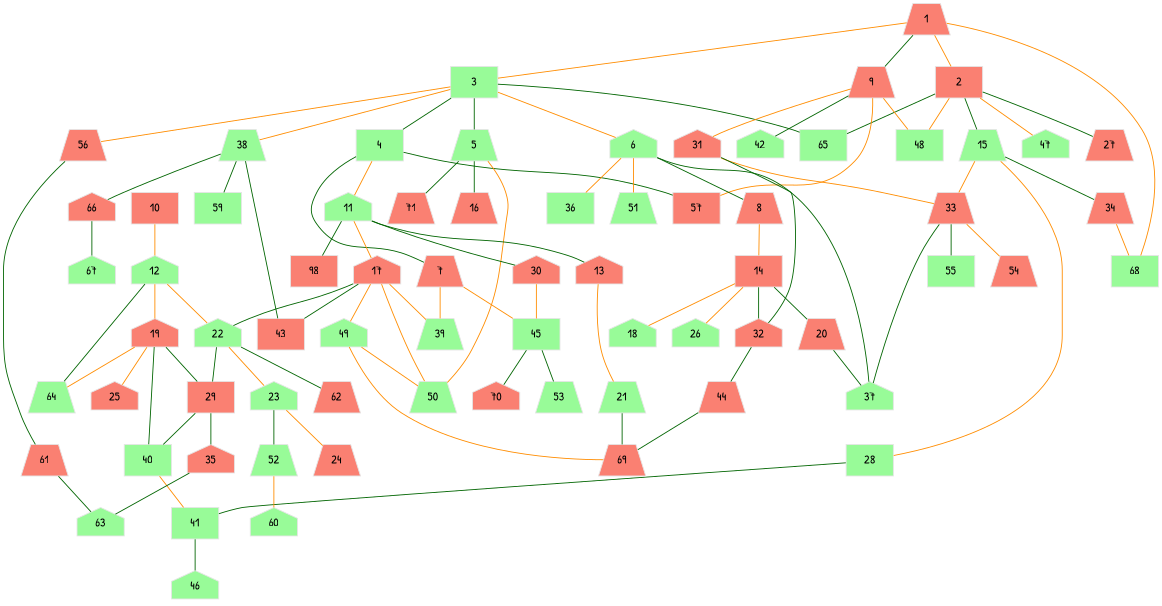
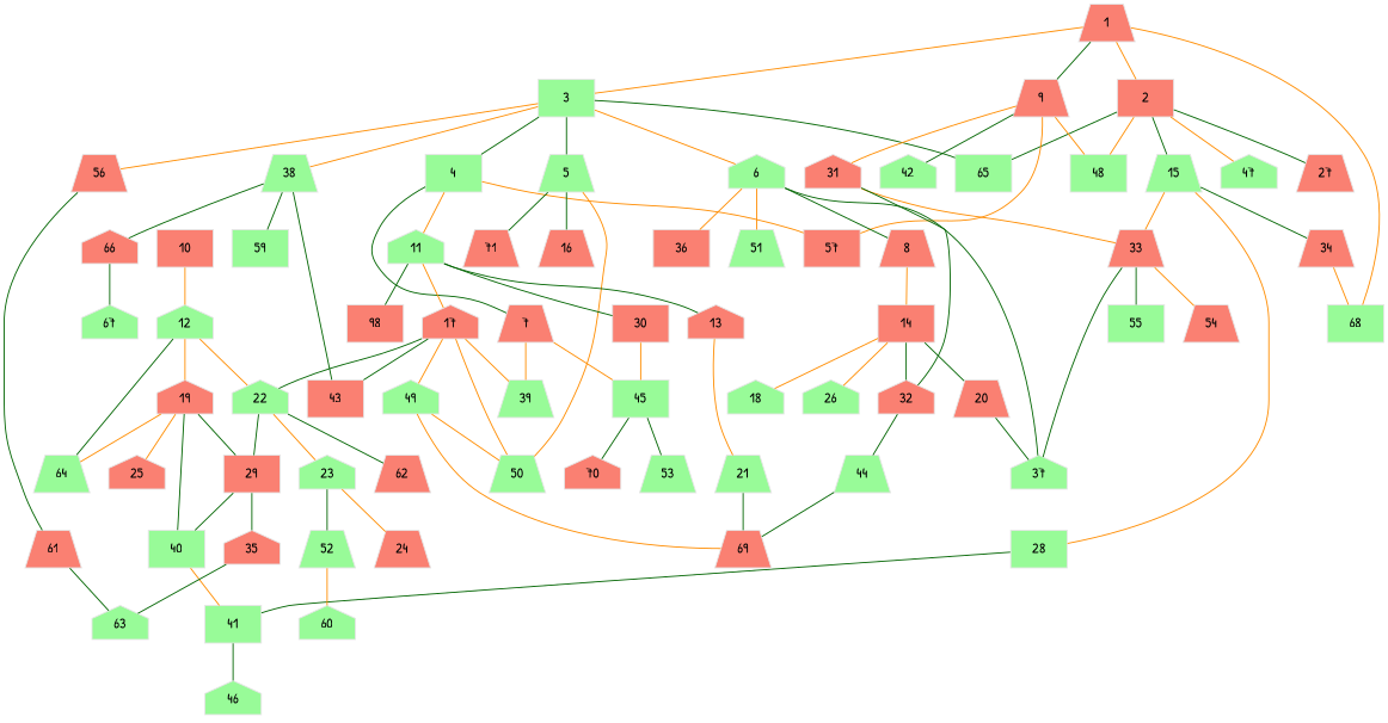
  graph {
    fontname="Patrick Hand"
    node [color=gray90 fillcolor=palegreen fontname="Patrick Hand" shape=trapezium style=filled]
    edge [color=darkgreen fontname="Patrick Hand"]
    1 [fillcolor=salmon]
    2 [fillcolor=salmon shape=box]
    3 [shape=box]
    9 [fillcolor=salmon]
    68 [shape=box]
    15
    27 [fillcolor=salmon]
    47 [shape=house]
    65 [shape=box]
    48 [shape=box]
    4 [shape=box]
    5
    6 [shape=house]
    38
    56 [fillcolor=salmon]
    57 [fillcolor=salmon shape=box]
    31 [fillcolor=salmon shape=house]
    42 [shape=house]
    10 [fillcolor=salmon shape=box]
    12 [shape=house]
    28 [shape=box]
    33 [fillcolor=salmon]
    34 [fillcolor=salmon]
    7 [fillcolor=salmon]
    11 [shape=house]
    16 [fillcolor=salmon]
    50
    71 [fillcolor=salmon]
    8 [fillcolor=salmon]
-   36 [shape=box]
+   36 [fillcolor=salmon shape=box]
    37 [shape=house]
    51
    43 [fillcolor=salmon shape=box]
    59 [shape=box]
    66 [fillcolor=salmon shape=house]
    61 [fillcolor=salmon]
    39
    45 [shape=box]
    13 [fillcolor=salmon shape=house]
    17 [fillcolor=salmon shape=house]
-   30 [fillcolor=salmon shape=house]
+   30 [fillcolor=salmon shape=box]
    n42 [fillcolor=salmon label=98 shape=box]
    14 [fillcolor=salmon shape=box]
    53
    70 [fillcolor=salmon shape=house]
    18 [shape=house]
    20 [fillcolor=salmon]
    26 [shape=house]
    32 [fillcolor=salmon shape=house]
    19 [fillcolor=salmon shape=house]
    22 [shape=house]
    64
    21
    49 [shape=house]
    25 [fillcolor=salmon shape=house]
    29 [fillcolor=salmon shape=box]
    40 [shape=box]
    23 [shape=house]
    62 [fillcolor=salmon]
    69 [fillcolor=salmon]
-   44 [fillcolor=salmon]
+   44
    41 [shape=box]
    54 [fillcolor=salmon]
    55 [shape=box]
    35 [fillcolor=salmon shape=house]
    24 [fillcolor=salmon]
    52
    60 [shape=house]
    46 [shape=house]
    63 [shape=house]
    67 [shape=house]
    1 -- 2 [color=darkorange]
    1 -- 3 [color=darkorange]
    1 -- 9
    1 -- 68 [color=darkorange]
    2 -- 15
    2 -- 27
    2 -- 47 [color=darkorange]
    2 -- 65
    2 -- 48 [color=darkorange]
    3 -- 65
    3 -- 4
    3 -- 5
    3 -- 6 [color=darkorange]
    3 -- 38 [color=darkorange]
    3 -- 56 [color=darkorange]
    9 -- 48 [color=darkorange]
    9 -- 57 [color=darkorange]
    9 -- 31 [color=darkorange]
    9 -- 42
    15 -- 28 [color=darkorange]
    15 -- 33 [color=darkorange]
    15 -- 34
-   4 -- 57
+   4 -- 57 [color=darkorange]
    4 -- 7
    4 -- 11 [color=darkorange]
    5 -- 16
    5 -- 50 [color=darkorange]
    5 -- 71
    6 -- 8
    6 -- 36 [color=darkorange]
    6 -- 37
    6 -- 51 [color=darkorange]
    38 -- 43
    38 -- 59
    38 -- 66
    56 -- 61
    31 -- 33 [color=darkorange]
    31 -- 32
    10 -- 12 [color=darkorange]
    12 -- 19 [color=darkorange]
    12 -- 22 [color=darkorange]
    12 -- 64
    28 -- 41
    33 -- 37
    33 -- 54 [color=darkorange]
    33 -- 55
    34 -- 68 [color=darkorange]
    7 -- 39 [color=darkorange]
    7 -- 45 [color=darkorange]
    11 -- 13
    11 -- 17 [color=darkorange]
    11 -- 30
    11 -- n42
    8 -- 14 [color=darkorange]
    66 -- 67
    61 -- 63
    45 -- 53
    45 -- 70
    13 -- 21 [color=darkorange]
    17 -- 50 [color=darkorange]
    17 -- 43
    17 -- 39 [color=darkorange]
    17 -- 22
    17 -- 49 [color=darkorange]
    30 -- 45 [color=darkorange]
    14 -- 18 [color=darkorange]
    14 -- 20
    14 -- 26 [color=darkorange]
    14 -- 32
    20 -- 37
    32 -- 44
    19 -- 64 [color=darkorange]
    19 -- 25 [color=darkorange]
    19 -- 29
    19 -- 40
    22 -- 29
    22 -- 23 [color=darkorange]
    22 -- 62
    21 -- 69
    49 -- 50 [color=darkorange]
    49 -- 69 [color=darkorange]
    29 -- 40
    29 -- 35
    40 -- 41 [color=darkorange]
    23 -- 24 [color=darkorange]
    23 -- 52
    44 -- 69
    41 -- 46
    35 -- 63
    52 -- 60 [color=darkorange]
  }
